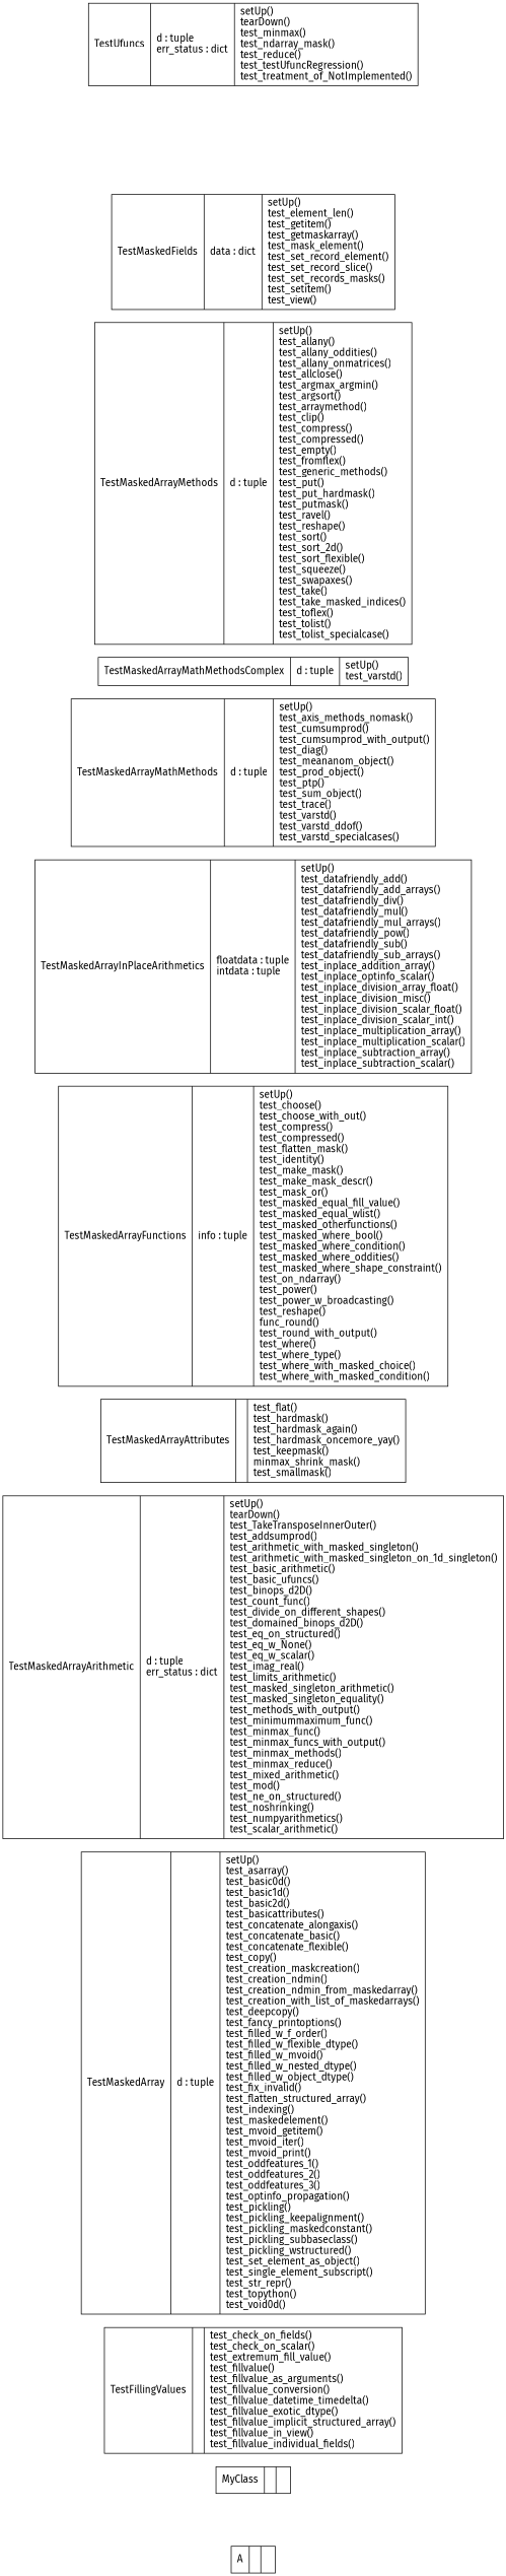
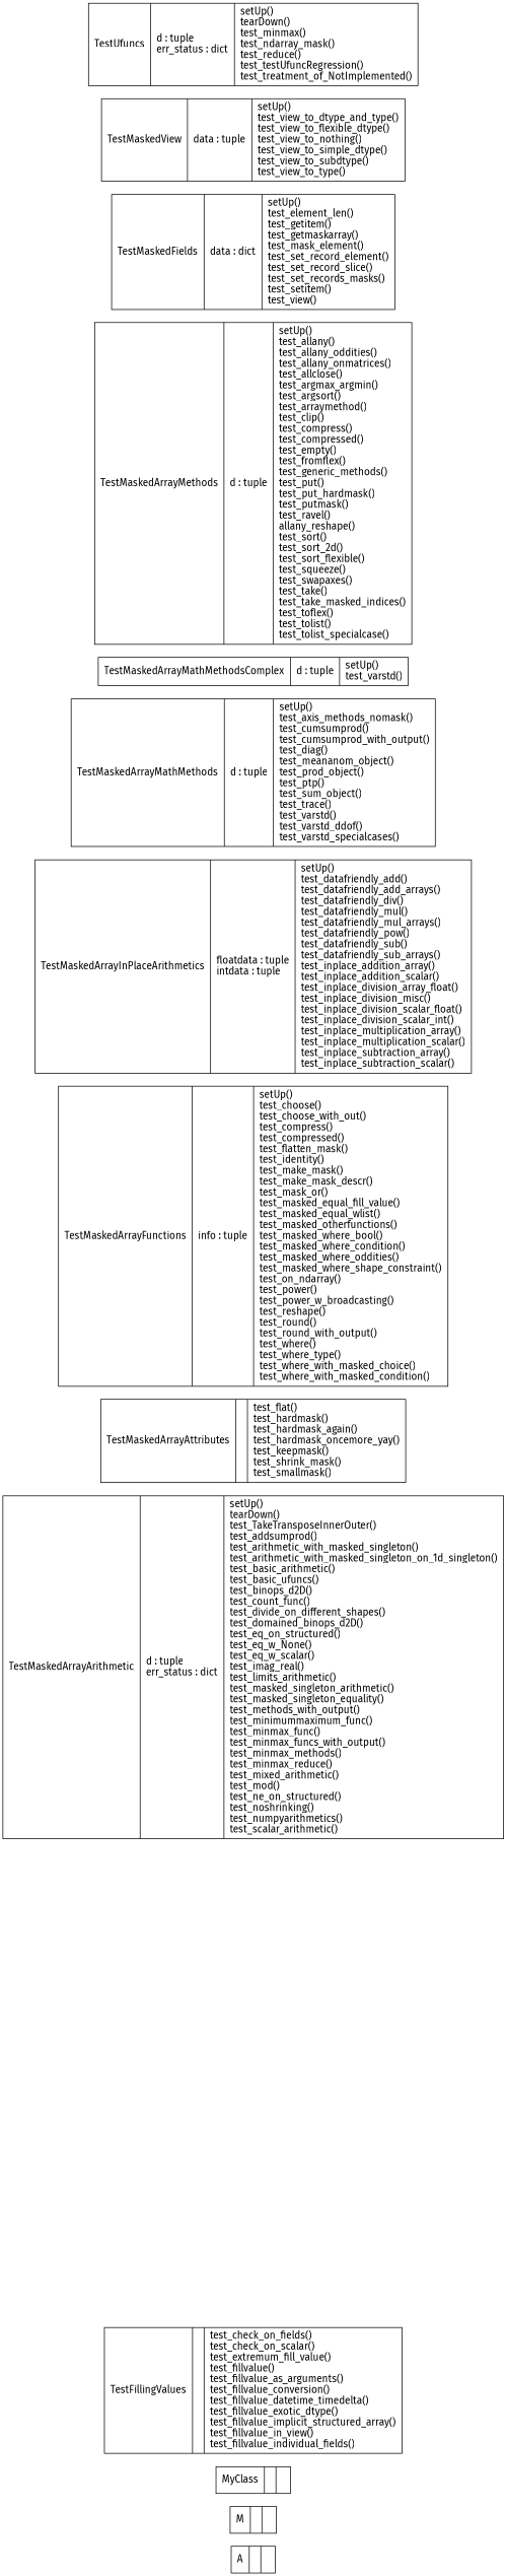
  digraph {
    rankdir=LR
    fontname="Fira Sans"
    node [color=black fontcolor=black shape=record style=solid fontname="Fira Sans"]
    n1 [label=<{A|<br ALIGN="LEFT"/>|}>]
+   n2 [label=<{M|<br ALIGN="LEFT"/>|}>]
    n3 [label=<{MyClass|<br ALIGN="LEFT"/>|}>]
    n4 [label=<{TestFillingValues|<br ALIGN="LEFT"/>|test_check_on_fields()<br ALIGN="LEFT"/>test_check_on_scalar()<br ALIGN="LEFT"/>test_extremum_fill_value()<br ALIGN="LEFT"/>test_fillvalue()<br ALIGN="LEFT"/>test_fillvalue_as_arguments()<br ALIGN="LEFT"/>test_fillvalue_conversion()<br ALIGN="LEFT"/>test_fillvalue_datetime_timedelta()<br ALIGN="LEFT"/>test_fillvalue_exotic_dtype()<br ALIGN="LEFT"/>test_fillvalue_implicit_structured_array()<br ALIGN="LEFT"/>test_fillvalue_in_view()<br ALIGN="LEFT"/>test_fillvalue_individual_fields()<br ALIGN="LEFT"/>}>]
-   n5 [label=<{TestMaskedArray|d : tuple<br ALIGN="LEFT"/>|setUp()<br ALIGN="LEFT"/>test_asarray()<br ALIGN="LEFT"/>test_basic0d()<br ALIGN="LEFT"/>test_basic1d()<br ALIGN="LEFT"/>test_basic2d()<br ALIGN="LEFT"/>test_basicattributes()<br ALIGN="LEFT"/>test_concatenate_alongaxis()<br ALIGN="LEFT"/>test_concatenate_basic()<br ALIGN="LEFT"/>test_concatenate_flexible()<br ALIGN="LEFT"/>test_copy()<br ALIGN="LEFT"/>test_creation_maskcreation()<br ALIGN="LEFT"/>test_creation_ndmin()<br ALIGN="LEFT"/>test_creation_ndmin_from_maskedarray()<br ALIGN="LEFT"/>test_creation_with_list_of_maskedarrays()<br ALIGN="LEFT"/>test_deepcopy()<br ALIGN="LEFT"/>test_fancy_printoptions()<br ALIGN="LEFT"/>test_filled_w_f_order()<br ALIGN="LEFT"/>test_filled_w_flexible_dtype()<br ALIGN="LEFT"/>test_filled_w_mvoid()<br ALIGN="LEFT"/>test_filled_w_nested_dtype()<br ALIGN="LEFT"/>test_filled_w_object_dtype()<br ALIGN="LEFT"/>test_fix_invalid()<br ALIGN="LEFT"/>test_flatten_structured_array()<br ALIGN="LEFT"/>test_indexing()<br ALIGN="LEFT"/>test_maskedelement()<br ALIGN="LEFT"/>test_mvoid_getitem()<br ALIGN="LEFT"/>test_mvoid_iter()<br ALIGN="LEFT"/>test_mvoid_print()<br ALIGN="LEFT"/>test_oddfeatures_1()<br ALIGN="LEFT"/>test_oddfeatures_2()<br ALIGN="LEFT"/>test_oddfeatures_3()<br ALIGN="LEFT"/>test_optinfo_propagation()<br ALIGN="LEFT"/>test_pickling()<br ALIGN="LEFT"/>test_pickling_keepalignment()<br ALIGN="LEFT"/>test_pickling_maskedconstant()<br ALIGN="LEFT"/>test_pickling_subbaseclass()<br ALIGN="LEFT"/>test_pickling_wstructured()<br ALIGN="LEFT"/>test_set_element_as_object()<br ALIGN="LEFT"/>test_single_element_subscript()<br ALIGN="LEFT"/>test_str_repr()<br ALIGN="LEFT"/>test_topython()<br ALIGN="LEFT"/>test_void0d()<br ALIGN="LEFT"/>}>]
    n6 [label=<{TestMaskedArrayArithmetic|d : tuple<br ALIGN="LEFT"/>err_status : dict<br ALIGN="LEFT"/>|setUp()<br ALIGN="LEFT"/>tearDown()<br ALIGN="LEFT"/>test_TakeTransposeInnerOuter()<br ALIGN="LEFT"/>test_addsumprod()<br ALIGN="LEFT"/>test_arithmetic_with_masked_singleton()<br ALIGN="LEFT"/>test_arithmetic_with_masked_singleton_on_1d_singleton()<br ALIGN="LEFT"/>test_basic_arithmetic()<br ALIGN="LEFT"/>test_basic_ufuncs()<br ALIGN="LEFT"/>test_binops_d2D()<br ALIGN="LEFT"/>test_count_func()<br ALIGN="LEFT"/>test_divide_on_different_shapes()<br ALIGN="LEFT"/>test_domained_binops_d2D()<br ALIGN="LEFT"/>test_eq_on_structured()<br ALIGN="LEFT"/>test_eq_w_None()<br ALIGN="LEFT"/>test_eq_w_scalar()<br ALIGN="LEFT"/>test_imag_real()<br ALIGN="LEFT"/>test_limits_arithmetic()<br ALIGN="LEFT"/>test_masked_singleton_arithmetic()<br ALIGN="LEFT"/>test_masked_singleton_equality()<br ALIGN="LEFT"/>test_methods_with_output()<br ALIGN="LEFT"/>test_minimummaximum_func()<br ALIGN="LEFT"/>test_minmax_func()<br ALIGN="LEFT"/>test_minmax_funcs_with_output()<br ALIGN="LEFT"/>test_minmax_methods()<br ALIGN="LEFT"/>test_minmax_reduce()<br ALIGN="LEFT"/>test_mixed_arithmetic()<br ALIGN="LEFT"/>test_mod()<br ALIGN="LEFT"/>test_ne_on_structured()<br ALIGN="LEFT"/>test_noshrinking()<br ALIGN="LEFT"/>test_numpyarithmetics()<br ALIGN="LEFT"/>test_scalar_arithmetic()<br ALIGN="LEFT"/>}>]
-   n7 [label=<{TestMaskedArrayAttributes|<br ALIGN="LEFT"/>|test_flat()<br ALIGN="LEFT"/>test_hardmask()<br ALIGN="LEFT"/>test_hardmask_again()<br ALIGN="LEFT"/>test_hardmask_oncemore_yay()<br ALIGN="LEFT"/>test_keepmask()<br ALIGN="LEFT"/>minmax_shrink_mask()<br ALIGN="LEFT"/>test_smallmask()<br ALIGN="LEFT"/>}>]
-   n8 [label=<{TestMaskedArrayFunctions|info : tuple<br ALIGN="LEFT"/>|setUp()<br ALIGN="LEFT"/>test_choose()<br ALIGN="LEFT"/>test_choose_with_out()<br ALIGN="LEFT"/>test_compress()<br ALIGN="LEFT"/>test_compressed()<br ALIGN="LEFT"/>test_flatten_mask()<br ALIGN="LEFT"/>test_identity()<br ALIGN="LEFT"/>test_make_mask()<br ALIGN="LEFT"/>test_make_mask_descr()<br ALIGN="LEFT"/>test_mask_or()<br ALIGN="LEFT"/>test_masked_equal_fill_value()<br ALIGN="LEFT"/>test_masked_equal_wlist()<br ALIGN="LEFT"/>test_masked_otherfunctions()<br ALIGN="LEFT"/>test_masked_where_bool()<br ALIGN="LEFT"/>test_masked_where_condition()<br ALIGN="LEFT"/>test_masked_where_oddities()<br ALIGN="LEFT"/>test_masked_where_shape_constraint()<br ALIGN="LEFT"/>test_on_ndarray()<br ALIGN="LEFT"/>test_power()<br ALIGN="LEFT"/>test_power_w_broadcasting()<br ALIGN="LEFT"/>test_reshape()<br ALIGN="LEFT"/>func_round()<br ALIGN="LEFT"/>test_round_with_output()<br ALIGN="LEFT"/>test_where()<br ALIGN="LEFT"/>test_where_type()<br ALIGN="LEFT"/>test_where_with_masked_choice()<br ALIGN="LEFT"/>test_where_with_masked_condition()<br ALIGN="LEFT"/>}>]
-   n9 [label=<{TestMaskedArrayInPlaceArithmetics|floatdata : tuple<br ALIGN="LEFT"/>intdata : tuple<br ALIGN="LEFT"/>|setUp()<br ALIGN="LEFT"/>test_datafriendly_add()<br ALIGN="LEFT"/>test_datafriendly_add_arrays()<br ALIGN="LEFT"/>test_datafriendly_div()<br ALIGN="LEFT"/>test_datafriendly_mul()<br ALIGN="LEFT"/>test_datafriendly_mul_arrays()<br ALIGN="LEFT"/>test_datafriendly_pow()<br ALIGN="LEFT"/>test_datafriendly_sub()<br ALIGN="LEFT"/>test_datafriendly_sub_arrays()<br ALIGN="LEFT"/>test_inplace_addition_array()<br ALIGN="LEFT"/>test_inplace_optinfo_scalar()<br ALIGN="LEFT"/>test_inplace_division_array_float()<br ALIGN="LEFT"/>test_inplace_division_misc()<br ALIGN="LEFT"/>test_inplace_division_scalar_float()<br ALIGN="LEFT"/>test_inplace_division_scalar_int()<br ALIGN="LEFT"/>test_inplace_multiplication_array()<br ALIGN="LEFT"/>test_inplace_multiplication_scalar()<br ALIGN="LEFT"/>test_inplace_subtraction_array()<br ALIGN="LEFT"/>test_inplace_subtraction_scalar()<br ALIGN="LEFT"/>}>]
+   n7 [label=<{TestMaskedArrayAttributes|<br ALIGN="LEFT"/>|test_flat()<br ALIGN="LEFT"/>test_hardmask()<br ALIGN="LEFT"/>test_hardmask_again()<br ALIGN="LEFT"/>test_hardmask_oncemore_yay()<br ALIGN="LEFT"/>test_keepmask()<br ALIGN="LEFT"/>test_shrink_mask()<br ALIGN="LEFT"/>test_smallmask()<br ALIGN="LEFT"/>}>]
+   n8 [label=<{TestMaskedArrayFunctions|info : tuple<br ALIGN="LEFT"/>|setUp()<br ALIGN="LEFT"/>test_choose()<br ALIGN="LEFT"/>test_choose_with_out()<br ALIGN="LEFT"/>test_compress()<br ALIGN="LEFT"/>test_compressed()<br ALIGN="LEFT"/>test_flatten_mask()<br ALIGN="LEFT"/>test_identity()<br ALIGN="LEFT"/>test_make_mask()<br ALIGN="LEFT"/>test_make_mask_descr()<br ALIGN="LEFT"/>test_mask_or()<br ALIGN="LEFT"/>test_masked_equal_fill_value()<br ALIGN="LEFT"/>test_masked_equal_wlist()<br ALIGN="LEFT"/>test_masked_otherfunctions()<br ALIGN="LEFT"/>test_masked_where_bool()<br ALIGN="LEFT"/>test_masked_where_condition()<br ALIGN="LEFT"/>test_masked_where_oddities()<br ALIGN="LEFT"/>test_masked_where_shape_constraint()<br ALIGN="LEFT"/>test_on_ndarray()<br ALIGN="LEFT"/>test_power()<br ALIGN="LEFT"/>test_power_w_broadcasting()<br ALIGN="LEFT"/>test_reshape()<br ALIGN="LEFT"/>test_round()<br ALIGN="LEFT"/>test_round_with_output()<br ALIGN="LEFT"/>test_where()<br ALIGN="LEFT"/>test_where_type()<br ALIGN="LEFT"/>test_where_with_masked_choice()<br ALIGN="LEFT"/>test_where_with_masked_condition()<br ALIGN="LEFT"/>}>]
+   n9 [label=<{TestMaskedArrayInPlaceArithmetics|floatdata : tuple<br ALIGN="LEFT"/>intdata : tuple<br ALIGN="LEFT"/>|setUp()<br ALIGN="LEFT"/>test_datafriendly_add()<br ALIGN="LEFT"/>test_datafriendly_add_arrays()<br ALIGN="LEFT"/>test_datafriendly_div()<br ALIGN="LEFT"/>test_datafriendly_mul()<br ALIGN="LEFT"/>test_datafriendly_mul_arrays()<br ALIGN="LEFT"/>test_datafriendly_pow()<br ALIGN="LEFT"/>test_datafriendly_sub()<br ALIGN="LEFT"/>test_datafriendly_sub_arrays()<br ALIGN="LEFT"/>test_inplace_addition_array()<br ALIGN="LEFT"/>test_inplace_addition_scalar()<br ALIGN="LEFT"/>test_inplace_division_array_float()<br ALIGN="LEFT"/>test_inplace_division_misc()<br ALIGN="LEFT"/>test_inplace_division_scalar_float()<br ALIGN="LEFT"/>test_inplace_division_scalar_int()<br ALIGN="LEFT"/>test_inplace_multiplication_array()<br ALIGN="LEFT"/>test_inplace_multiplication_scalar()<br ALIGN="LEFT"/>test_inplace_subtraction_array()<br ALIGN="LEFT"/>test_inplace_subtraction_scalar()<br ALIGN="LEFT"/>}>]
    n10 [label=<{TestMaskedArrayMathMethods|d : tuple<br ALIGN="LEFT"/>|setUp()<br ALIGN="LEFT"/>test_axis_methods_nomask()<br ALIGN="LEFT"/>test_cumsumprod()<br ALIGN="LEFT"/>test_cumsumprod_with_output()<br ALIGN="LEFT"/>test_diag()<br ALIGN="LEFT"/>test_meananom_object()<br ALIGN="LEFT"/>test_prod_object()<br ALIGN="LEFT"/>test_ptp()<br ALIGN="LEFT"/>test_sum_object()<br ALIGN="LEFT"/>test_trace()<br ALIGN="LEFT"/>test_varstd()<br ALIGN="LEFT"/>test_varstd_ddof()<br ALIGN="LEFT"/>test_varstd_specialcases()<br ALIGN="LEFT"/>}>]
    n11 [label=<{TestMaskedArrayMathMethodsComplex|d : tuple<br ALIGN="LEFT"/>|setUp()<br ALIGN="LEFT"/>test_varstd()<br ALIGN="LEFT"/>}>]
-   n12 [label=<{TestMaskedArrayMethods|d : tuple<br ALIGN="LEFT"/>|setUp()<br ALIGN="LEFT"/>test_allany()<br ALIGN="LEFT"/>test_allany_oddities()<br ALIGN="LEFT"/>test_allany_onmatrices()<br ALIGN="LEFT"/>test_allclose()<br ALIGN="LEFT"/>test_argmax_argmin()<br ALIGN="LEFT"/>test_argsort()<br ALIGN="LEFT"/>test_arraymethod()<br ALIGN="LEFT"/>test_clip()<br ALIGN="LEFT"/>test_compress()<br ALIGN="LEFT"/>test_compressed()<br ALIGN="LEFT"/>test_empty()<br ALIGN="LEFT"/>test_fromflex()<br ALIGN="LEFT"/>test_generic_methods()<br ALIGN="LEFT"/>test_put()<br ALIGN="LEFT"/>test_put_hardmask()<br ALIGN="LEFT"/>test_putmask()<br ALIGN="LEFT"/>test_ravel()<br ALIGN="LEFT"/>test_reshape()<br ALIGN="LEFT"/>test_sort()<br ALIGN="LEFT"/>test_sort_2d()<br ALIGN="LEFT"/>test_sort_flexible()<br ALIGN="LEFT"/>test_squeeze()<br ALIGN="LEFT"/>test_swapaxes()<br ALIGN="LEFT"/>test_take()<br ALIGN="LEFT"/>test_take_masked_indices()<br ALIGN="LEFT"/>test_toflex()<br ALIGN="LEFT"/>test_tolist()<br ALIGN="LEFT"/>test_tolist_specialcase()<br ALIGN="LEFT"/>}>]
+   n12 [label=<{TestMaskedArrayMethods|d : tuple<br ALIGN="LEFT"/>|setUp()<br ALIGN="LEFT"/>test_allany()<br ALIGN="LEFT"/>test_allany_oddities()<br ALIGN="LEFT"/>test_allany_onmatrices()<br ALIGN="LEFT"/>test_allclose()<br ALIGN="LEFT"/>test_argmax_argmin()<br ALIGN="LEFT"/>test_argsort()<br ALIGN="LEFT"/>test_arraymethod()<br ALIGN="LEFT"/>test_clip()<br ALIGN="LEFT"/>test_compress()<br ALIGN="LEFT"/>test_compressed()<br ALIGN="LEFT"/>test_empty()<br ALIGN="LEFT"/>test_fromflex()<br ALIGN="LEFT"/>test_generic_methods()<br ALIGN="LEFT"/>test_put()<br ALIGN="LEFT"/>test_put_hardmask()<br ALIGN="LEFT"/>test_putmask()<br ALIGN="LEFT"/>test_ravel()<br ALIGN="LEFT"/>allany_reshape()<br ALIGN="LEFT"/>test_sort()<br ALIGN="LEFT"/>test_sort_2d()<br ALIGN="LEFT"/>test_sort_flexible()<br ALIGN="LEFT"/>test_squeeze()<br ALIGN="LEFT"/>test_swapaxes()<br ALIGN="LEFT"/>test_take()<br ALIGN="LEFT"/>test_take_masked_indices()<br ALIGN="LEFT"/>test_toflex()<br ALIGN="LEFT"/>test_tolist()<br ALIGN="LEFT"/>test_tolist_specialcase()<br ALIGN="LEFT"/>}>]
    n13 [label=<{TestMaskedFields|data : dict<br ALIGN="LEFT"/>|setUp()<br ALIGN="LEFT"/>test_element_len()<br ALIGN="LEFT"/>test_getitem()<br ALIGN="LEFT"/>test_getmaskarray()<br ALIGN="LEFT"/>test_mask_element()<br ALIGN="LEFT"/>test_set_record_element()<br ALIGN="LEFT"/>test_set_record_slice()<br ALIGN="LEFT"/>test_set_records_masks()<br ALIGN="LEFT"/>test_setitem()<br ALIGN="LEFT"/>test_view()<br ALIGN="LEFT"/>}>]
+   n14 [label=<{TestMaskedView|data : tuple<br ALIGN="LEFT"/>|setUp()<br ALIGN="LEFT"/>test_view_to_dtype_and_type()<br ALIGN="LEFT"/>test_view_to_flexible_dtype()<br ALIGN="LEFT"/>test_view_to_nothing()<br ALIGN="LEFT"/>test_view_to_simple_dtype()<br ALIGN="LEFT"/>test_view_to_subdtype()<br ALIGN="LEFT"/>test_view_to_type()<br ALIGN="LEFT"/>}>]
    n15 [label=<{TestUfuncs|d : tuple<br ALIGN="LEFT"/>err_status : dict<br ALIGN="LEFT"/>|setUp()<br ALIGN="LEFT"/>tearDown()<br ALIGN="LEFT"/>test_minmax()<br ALIGN="LEFT"/>test_ndarray_mask()<br ALIGN="LEFT"/>test_reduce()<br ALIGN="LEFT"/>test_testUfuncRegression()<br ALIGN="LEFT"/>test_treatment_of_NotImplemented()<br ALIGN="LEFT"/>}>]
  }
